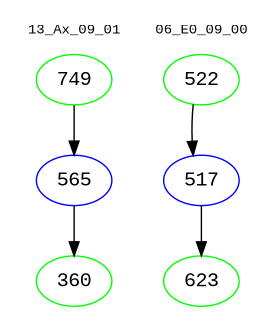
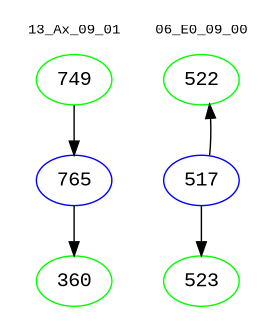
  digraph {
    fontname="Liberation Mono"
    node [color=green fontname="Liberation Mono"]
    edge [color=black fontname="Liberation Mono"]
    n1 [label=749]
-   n2 [color=blue label=565]
+   n2 [color=blue label=765]
    n3 [label=360]
    n4 [label=522]
    n5 [color=blue label=517]
-   n6 [label=623]
+   n6 [label=523]
    subgraph cluster_1 {
      color=white
      fontsize=10
      label="13_Ax_09_01"
      n1
      n2
      n3
    }
    subgraph cluster_2 {
      color=white
      fontsize=10
      label="06_E0_09_00"
      n4
      n5
      n6
    }
    n1 -> n2
    n2 -> n3
-   n4 -> n5
+   n5 -> n4
    n5 -> n6
  }
